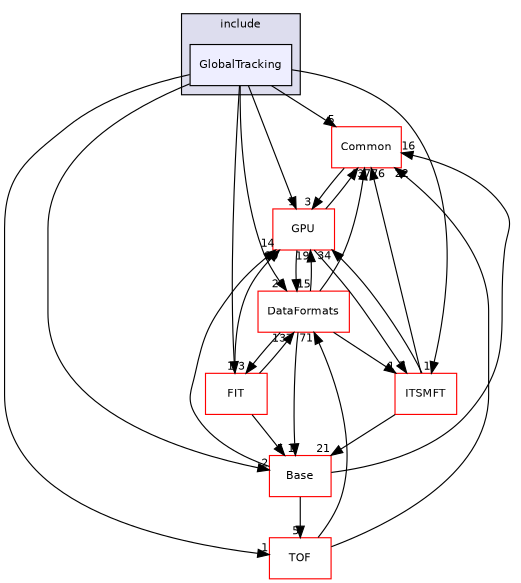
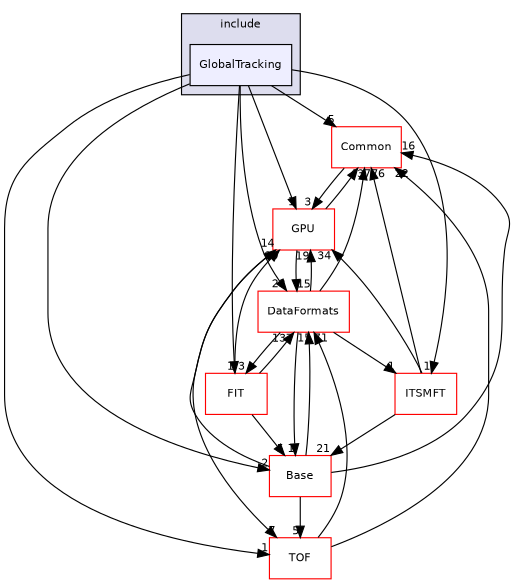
  digraph {
    compound=true
    node [fontname=Helvetica fontsize=10 shape=box color=red]
    edge [headlabel=1 labeldistance=1.5 labelfontname=Helvetica labelfontsize=10]
    n1 [fillcolor="#eeeeff" label=GlobalTracking pencolor=black style=filled color=""]
    n2 [label=Common]
    n3 [label=FIT]
    n4 [label=Base]
    n5 [label=ITSMFT]
    n6 [label=TOF]
    n7 [label=GPU]
    n8 [label=DataFormats]
    subgraph cluster_1 {
      bgcolor="#ddddee"
      fontname=Helvetica
      fontsize=10
      label=include
      pencolor=black
      n1
    }
    n1 -> n2 [headlabel=5]
    n1 -> n3
    n1 -> n4 [headlabel=2]
    n1 -> n5
    n1 -> n6
    n1 -> n7
    n1 -> n8 [headlabel=23]
    n2 -> n7 [headlabel=3]
    n3 -> n4 [headlabel=5]
    n3 -> n7 [headlabel=29]
    n3 -> n8 [headlabel=137]
    n4 -> n2 [headlabel=16]
    n4 -> n6 [headlabel=5]
    n4 -> n7 [headlabel=14]
+   n4 -> n8 [headlabel=15]
    n5 -> n2 [headlabel=76]
    n5 -> n4 [headlabel=21]
    n5 -> n7 [headlabel=34]
    n6 -> n2 [headlabel=22]
    n6 -> n8 [headlabel=71]
    n7 -> n2 [headlabel=4]
-   n7 -> n5 [headlabel=7]
+   n7 -> n6 [headlabel=7]
    n7 -> n8 [headlabel=15]
    n8 -> n2 [headlabel=37]
    n8 -> n3 [headlabel=3]
    n8 -> n4
    n8 -> n5
    n8 -> n7 [headlabel=19]
  }
